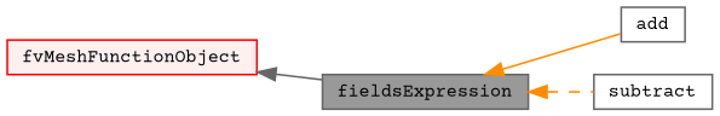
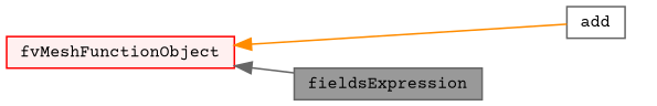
  digraph {
    fontname="Courier Prime"
    rankdir=LR
    node [color=gray40 fillcolor=white fontname="Courier Prime" fontsize=10 shape=box style=filled]
    edge [color=darkorange dir=back fontname="Courier Prime" fontsize=10 labelfontname=Helvetica labelfontsize=10 style=solid]
    n1 [fillcolor=grey60 fontcolor=black height=0.2 label=fieldsExpression width=0.4]
    n2 [height=0.2 label=add width=0.4]
-   n3 [height=0.2 label=subtract width=0.4]
    n4 [color=red fillcolor="#FFF0F0" height=0.2 label=fvMeshFunctionObject width=0.4]
-   n1 -> n2
-   n1 -> n3 [style=dashed]
+   n4 -> n2
    n4 -> n1 [color=gray40]
  }
